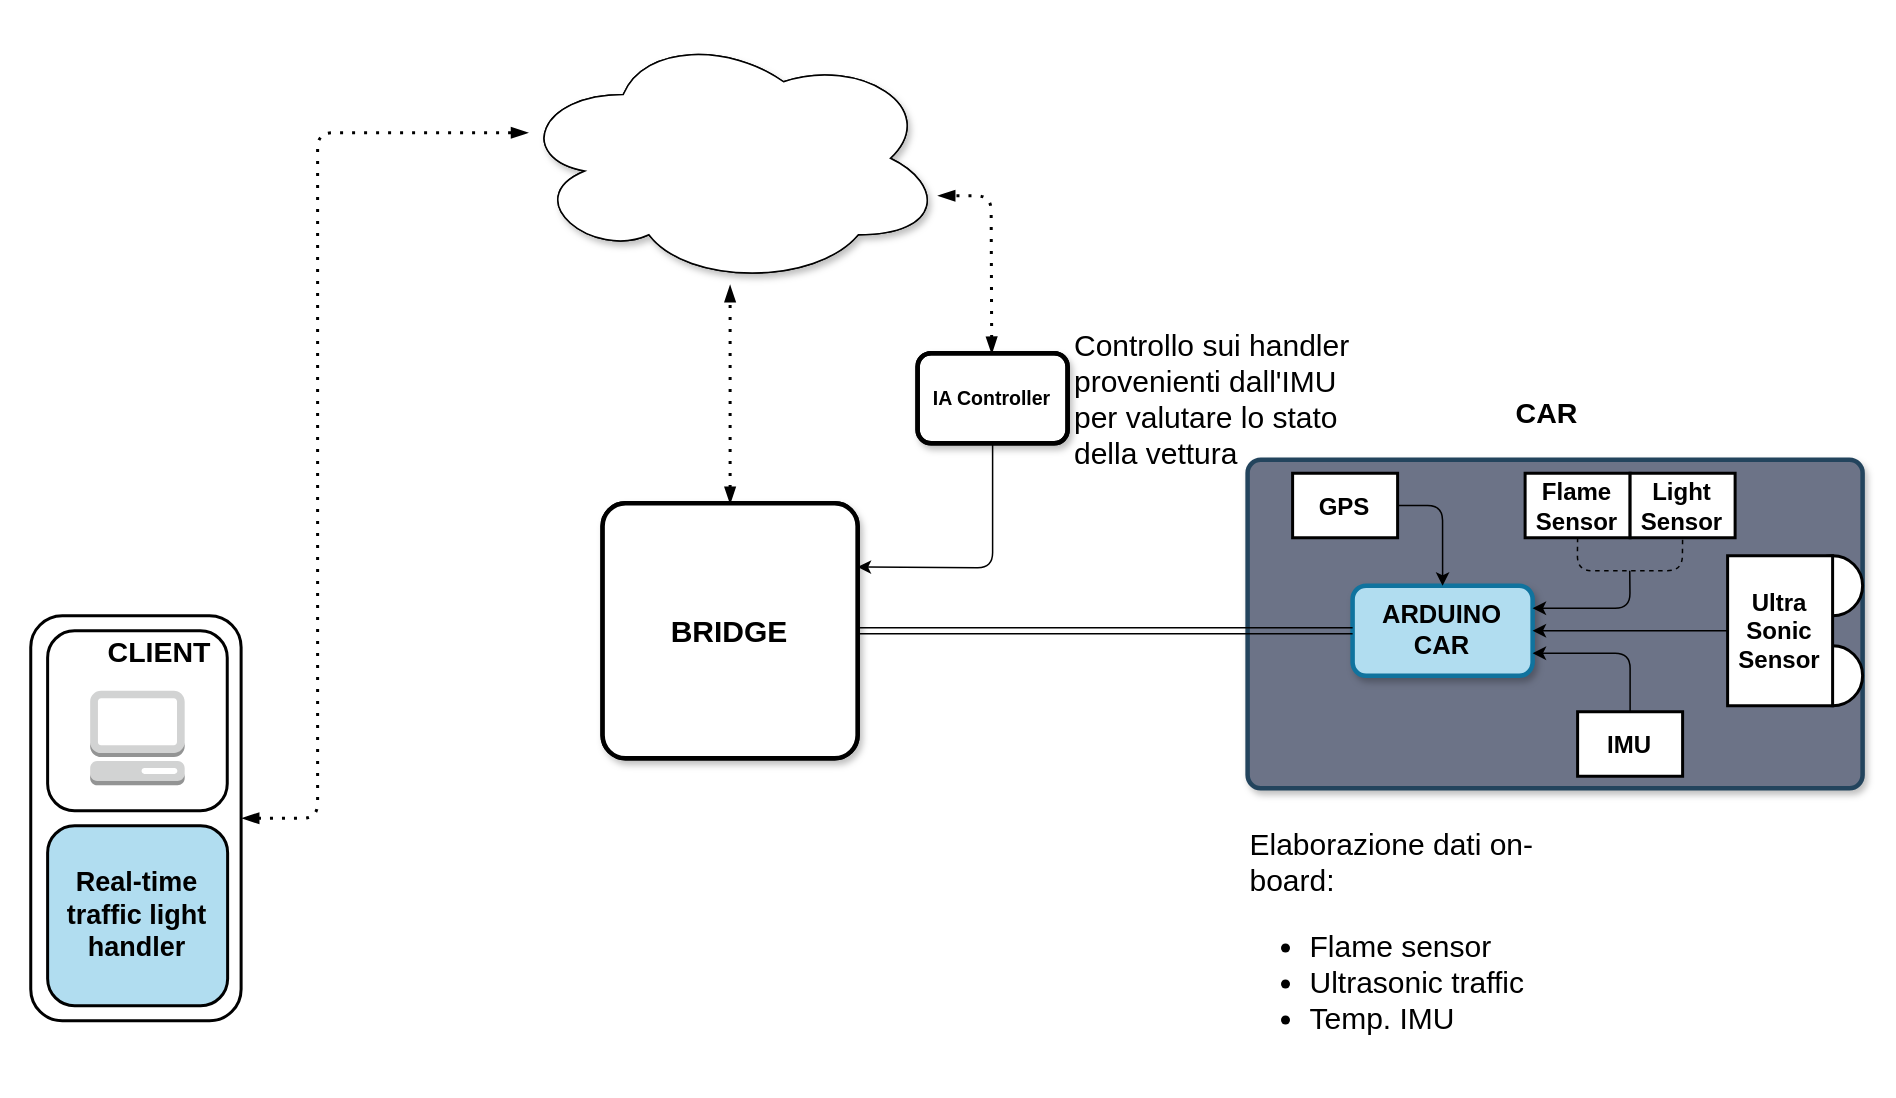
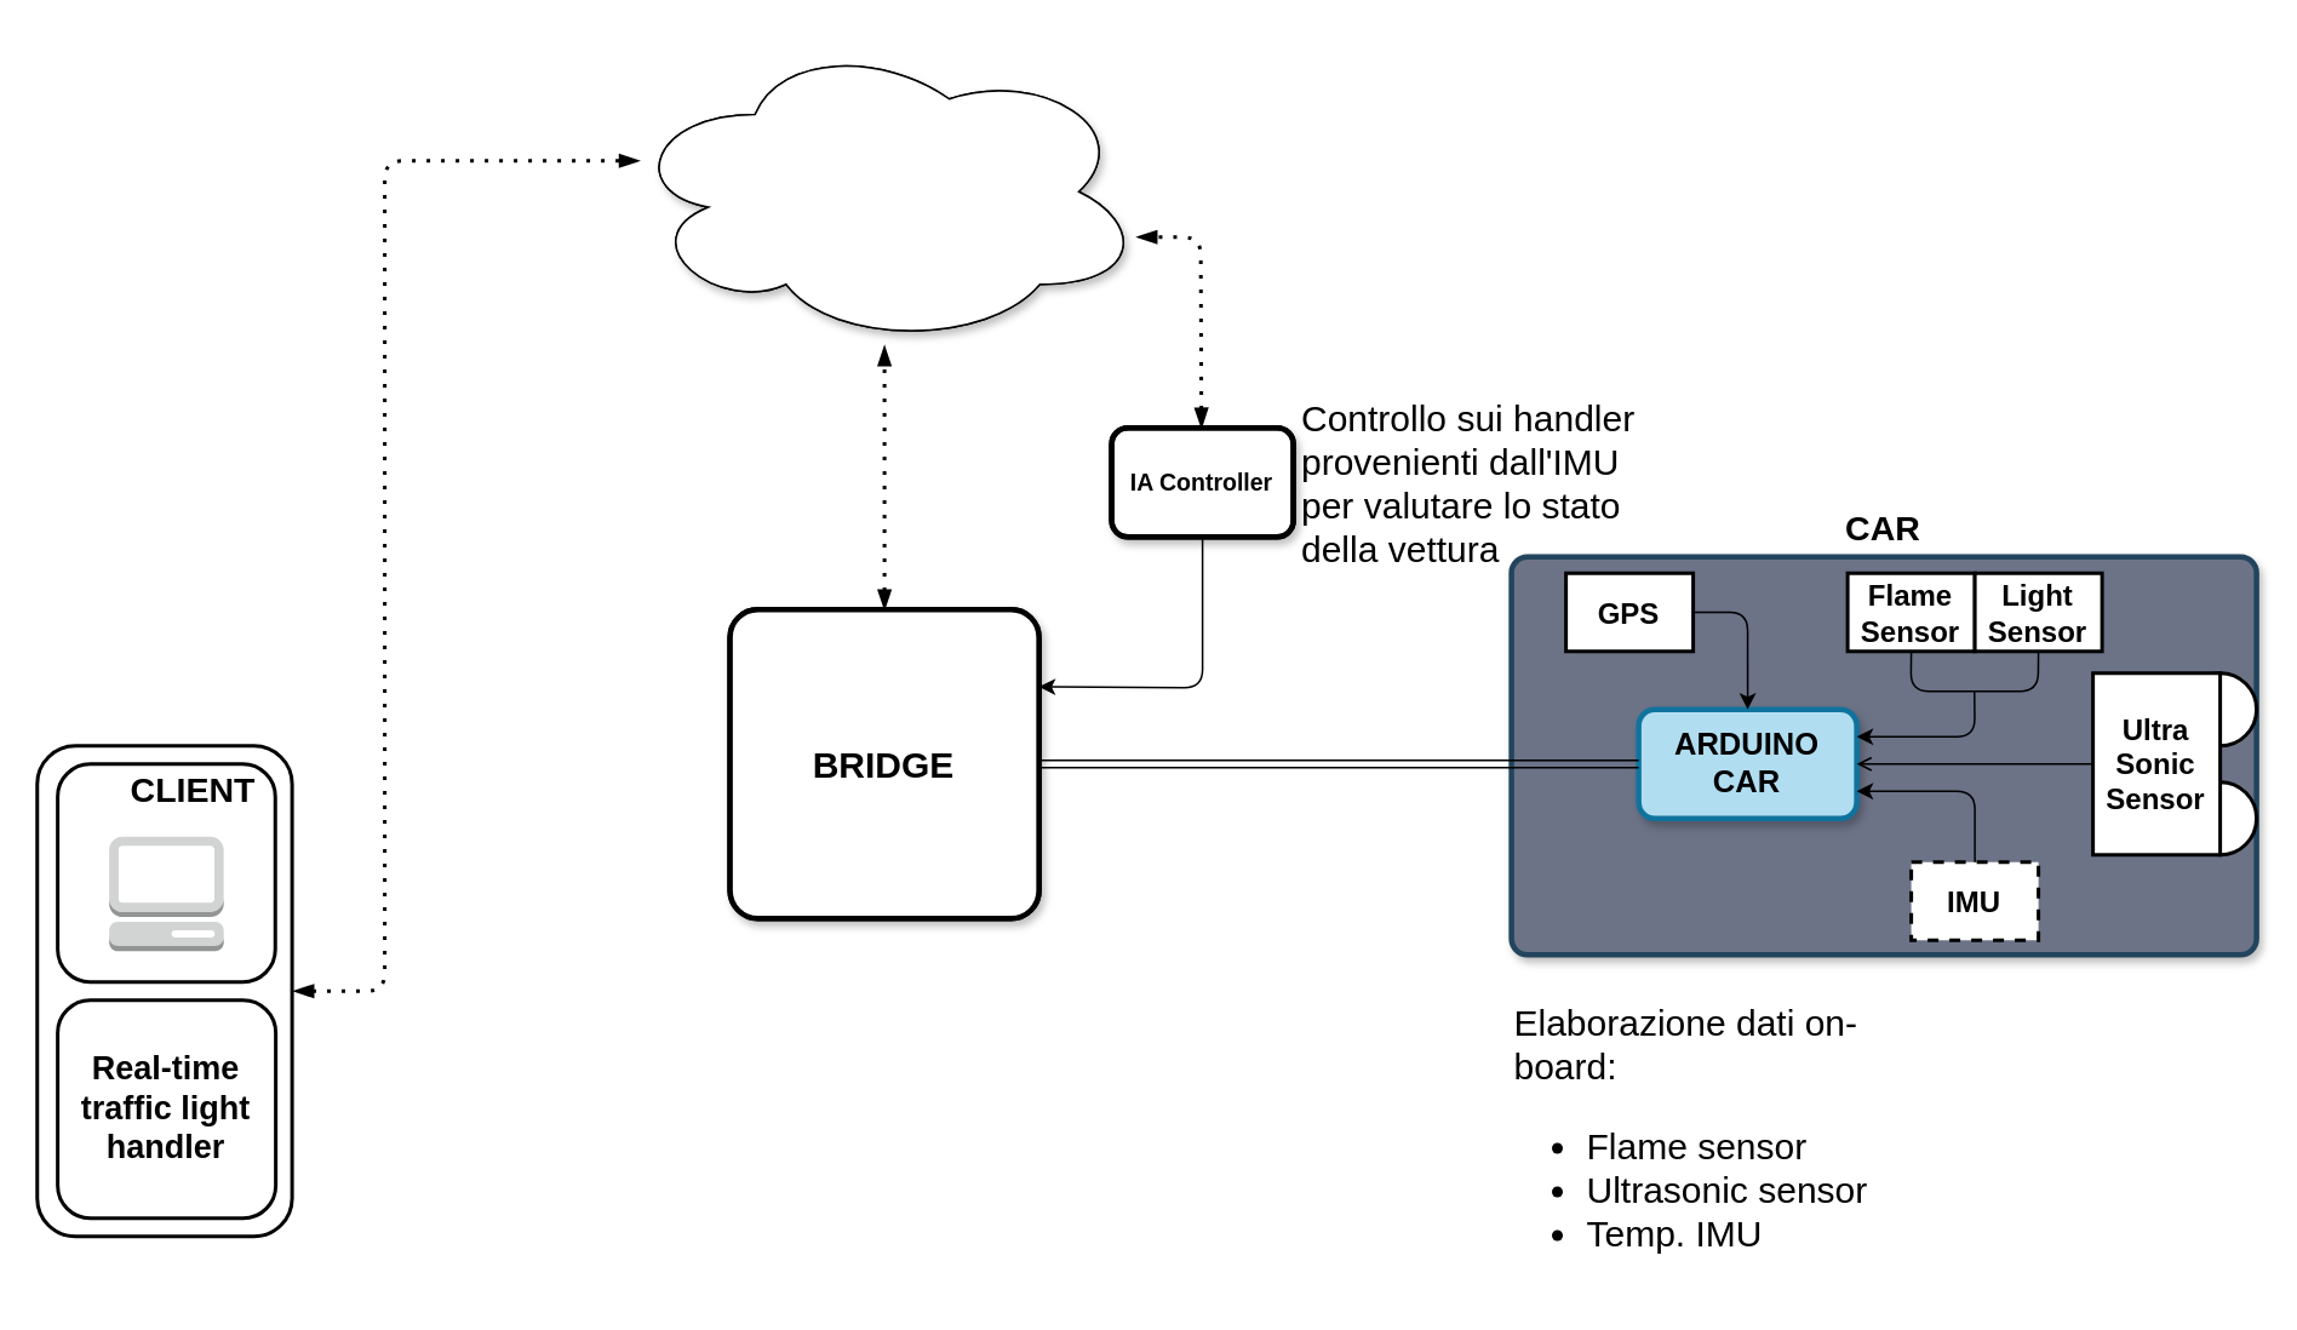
  <mxCell id="0" />
  <mxCell id="1" parent="0" />
  <mxCell id="2" value="&lt;font style=&quot;font-size: 13px&quot;&gt;&lt;b&gt;&lt;br&gt;&lt;/b&gt;&lt;/font&gt;" style="rounded=1;whiteSpace=wrap;html=1;strokeWidth=3;gradientColor=none;shadow=1;" parent="1" vertex="1"><mxGeometry x="611.24" y="235" width="100" height="60" as="geometry" /></mxCell>
  <mxCell id="3" value="" style="rounded=1;whiteSpace=wrap;html=1;strokeWidth=2;" parent="1" vertex="1"><mxGeometry x="20" y="410" width="140.24" height="270" as="geometry" /></mxCell>
  <mxCell id="4" value="" style="rounded=1;whiteSpace=wrap;html=1;strokeWidth=2;gradientColor=none;" parent="1" vertex="1"><mxGeometry x="31.25" y="420" width="119.75" height="120" as="geometry" /></mxCell>
  <mxCell id="5" value="" style="rounded=1;whiteSpace=wrap;html=1;strokeWidth=3;strokeColor=#23445d;arcSize=4;shadow=1;sketch=0;perimeterSpacing=0;curveFitting=2.95;zigzagOffset=2;treeMoving=0;treeFolding=0;fillColor=#6C7387;" parent="1" vertex="1"><mxGeometry x="831.24" y="306" width="410" height="219" as="geometry" /></mxCell>
  <mxCell id="6" value="&lt;font style=&quot;font-size: 17px&quot;&gt;&lt;b&gt;ARDUINO CAR&lt;/b&gt;&lt;/font&gt;" style="rounded=1;whiteSpace=wrap;html=1;strokeWidth=3;fillColor=#b1ddf0;strokeColor=#10739e;shadow=1;" parent="1" vertex="1"><mxGeometry x="901.24" y="390" width="120" height="60" as="geometry" /></mxCell>
  <mxCell id="7" value="&lt;font style=&quot;font-size: 20px&quot;&gt;&lt;b&gt;BRIDGE&lt;/b&gt;&lt;/font&gt;" style="whiteSpace=wrap;html=1;aspect=fixed;strokeWidth=3;rounded=1;arcSize=9;" parent="1" vertex="1"><mxGeometry x="401.24" y="335" width="170" height="170" as="geometry" /></mxCell>
  <mxCell id="8" value="" style="shape=link;html=1;exitX=1;exitY=0.5;exitDx=0;exitDy=0;entryX=0;entryY=0.5;entryDx=0;entryDy=0;" parent="1" source="7" target="6" edge="1"><mxGeometry width="100" relative="1" as="geometry"><mxPoint x="861.24" y="290" as="sourcePoint" /><mxPoint x="961.24" y="290" as="targetPoint" /></mxGeometry></mxCell>
  <mxCell id="9" value="" style="endArrow=blockThin;dashed=1;html=1;dashPattern=1 3;strokeWidth=2;shadow=0;exitX=0.5;exitY=0;exitDx=0;exitDy=0;endFill=1;startArrow=blockThin;startFill=1;" parent="1" source="7" target="10" edge="1"><mxGeometry width="50" height="50" relative="1" as="geometry"><mxPoint x="841.24" y="450" as="sourcePoint" /><mxPoint x="891.24" y="400" as="targetPoint" /></mxGeometry></mxCell>
  <mxCell id="10" value="" style="ellipse;shape=cloud;whiteSpace=wrap;html=1;" parent="1" vertex="1"><mxGeometry x="343.74" y="20" width="285" height="170" as="geometry" /></mxCell>
  <mxCell id="11" value="" style="outlineConnect=0;dashed=0;verticalLabelPosition=bottom;verticalAlign=top;align=center;html=1;shape=mxgraph.aws3.management_console;fillColor=#D2D3D3;gradientColor=none;strokeWidth=3;" parent="1" vertex="1"><mxGeometry x="59.62" y="460" width="63" height="63" as="geometry" /></mxCell>
  <mxCell id="12" value="" style="endArrow=blockThin;dashed=1;html=1;dashPattern=1 3;strokeWidth=2;shadow=0;endFill=1;startArrow=blockThin;startFill=1;exitX=1;exitY=0.5;exitDx=0;exitDy=0;" parent="1" edge="1"><mxGeometry width="50" height="50" relative="1" as="geometry"><mxPoint x="161.24" y="545" as="sourcePoint" /><mxPoint x="351.24" y="88" as="targetPoint" /><Array as="points"><mxPoint x="211.24" y="545" /><mxPoint x="211.24" y="88" /></Array></mxGeometry></mxCell>
  <mxCell id="13" value="" style="endArrow=blockThin;dashed=1;html=1;dashPattern=1 3;strokeWidth=2;shadow=0;exitX=0.5;exitY=0;exitDx=0;exitDy=0;endFill=1;startArrow=blockThin;startFill=1;" parent="1" edge="1"><mxGeometry width="50" height="50" relative="1" as="geometry"><mxPoint x="660.65" y="235" as="sourcePoint" /><mxPoint x="625.24" y="130" as="targetPoint" /><Array as="points"><mxPoint x="660.24" y="130" /></Array></mxGeometry></mxCell>
  <mxCell id="14" value="&lt;font style=&quot;font-size: 13px&quot;&gt;&lt;b&gt;IA Controller&lt;/b&gt;&lt;/font&gt;" style="rounded=1;whiteSpace=wrap;html=1;strokeWidth=3;fillColor=none;gradientColor=none;" parent="1" vertex="1"><mxGeometry x="611.24" y="235" width="100" height="60" as="geometry" /></mxCell>
  <mxCell id="15" value="" style="endArrow=classic;html=1;shadow=0;entryX=1;entryY=0.25;entryDx=0;entryDy=0;exitX=0.5;exitY=1;exitDx=0;exitDy=0;" parent="1" source="14" target="7" edge="1"><mxGeometry width="50" height="50" relative="1" as="geometry"><mxPoint x="1016.24" y="45" as="sourcePoint" /><mxPoint x="703.74" y="-40" as="targetPoint" /><Array as="points"><mxPoint x="661.24" y="378" /></Array></mxGeometry></mxCell>
  <mxCell id="16" value="&lt;font style=&quot;font-size: 20px&quot;&gt;&lt;b&gt;BRIDGE&lt;/b&gt;&lt;/font&gt;" style="whiteSpace=wrap;html=1;aspect=fixed;strokeWidth=3;rounded=1;arcSize=9;shadow=1;" parent="1" vertex="1"><mxGeometry x="401.24" y="335" width="170" height="170" as="geometry" /></mxCell>
  <mxCell id="17" value="" style="ellipse;shape=cloud;whiteSpace=wrap;html=1;shadow=1;" parent="1" vertex="1"><mxGeometry x="343.74" y="20" width="285" height="170" as="geometry" /></mxCell>
- <mxCell id="18" value="&lt;font style=&quot;font-size: 19px&quot;&gt;&lt;b&gt;CAR&lt;/b&gt;&lt;/font&gt;" style="text;html=1;strokeColor=none;fillColor=none;align=center;verticalAlign=middle;whiteSpace=wrap;rounded=0;" parent="1" vertex="1"><mxGeometry x="991.24" y="261" width="80" height="30" as="geometry" /></mxCell>
+ <mxCell id="18" value="&lt;font style=&quot;font-size: 19px&quot;&gt;&lt;b&gt;CAR&lt;/b&gt;&lt;/font&gt;" style="text;html=1;strokeColor=none;fillColor=none;align=center;verticalAlign=middle;whiteSpace=wrap;rounded=0;" parent="1" vertex="1"><mxGeometry x="996.24" y="276" width="80" height="30" as="geometry" /></mxCell>
  <mxCell id="19" value="&lt;b style=&quot;font-size: 16px&quot;&gt;Flame&lt;br&gt;Sensor&lt;/b&gt;" style="rounded=0;whiteSpace=wrap;html=1;strokeWidth=2;fillColor=#ffffff;gradientColor=none;" parent="1" vertex="1"><mxGeometry x="1016.24" y="315" width="70" height="43" as="geometry" /></mxCell>
- <mxCell id="20" value="&lt;b&gt;&lt;font style=&quot;font-size: 16px&quot;&gt;IMU&lt;/font&gt;&lt;/b&gt;" style="rounded=0;whiteSpace=wrap;html=1;strokeWidth=2;fillColor=#ffffff;gradientColor=none;" parent="1" vertex="1"><mxGeometry x="1051.24" y="474" width="70" height="43" as="geometry" /></mxCell>
+ <mxCell id="20" value="&lt;b&gt;&lt;font style=&quot;font-size: 16px&quot;&gt;IMU&lt;/font&gt;&lt;/b&gt;" style="rounded=0;whiteSpace=wrap;html=1;strokeWidth=2;fillColor=#ffffff;gradientColor=none;dashed=1;" parent="1" vertex="1"><mxGeometry x="1051.24" y="474" width="70" height="43" as="geometry" /></mxCell>
  <mxCell id="21" value="" style="endArrow=classic;html=1;entryX=1;entryY=0.25;entryDx=0;entryDy=0;" parent="1" target="6" edge="1"><mxGeometry width="50" height="50" relative="1" as="geometry"><mxPoint x="1086" y="380" as="sourcePoint" /><mxPoint x="751.24" y="420" as="targetPoint" /><Array as="points"><mxPoint x="1086.24" y="405" /></Array></mxGeometry></mxCell>
- <mxCell id="22" value="" style="endArrow=classic;html=1;entryX=1;entryY=0.5;entryDx=0;entryDy=0;" parent="1" source="26" target="6" edge="1"><mxGeometry width="50" height="50" relative="1" as="geometry"><mxPoint x="701.24" y="470" as="sourcePoint" /><mxPoint x="961.24" y="420" as="targetPoint" /></mxGeometry></mxCell>
+ <mxCell id="22" value="" style="endArrow=open;html=1;entryX=1;entryY=0.5;entryDx=0;entryDy=0;" parent="1" source="26" target="6" edge="1"><mxGeometry width="50" height="50" relative="1" as="geometry"><mxPoint x="701.24" y="470" as="sourcePoint" /><mxPoint x="961.24" y="420" as="targetPoint" /></mxGeometry></mxCell>
  <mxCell id="23" value="" style="endArrow=classic;html=1;exitX=0.5;exitY=0;exitDx=0;exitDy=0;entryX=1;entryY=0.75;entryDx=0;entryDy=0;" parent="1" source="20" target="6" edge="1"><mxGeometry width="50" height="50" relative="1" as="geometry"><mxPoint x="701.24" y="470" as="sourcePoint" /><mxPoint x="751.24" y="420" as="targetPoint" /><Array as="points"><mxPoint x="1086.24" y="435" /></Array></mxGeometry></mxCell>
  <mxCell id="24" value="" style="ellipse;whiteSpace=wrap;html=1;aspect=fixed;rounded=0;strokeWidth=2;fillColor=#ffffff;gradientColor=none;" parent="1" vertex="1"><mxGeometry x="1201.24" y="370" width="40" height="40" as="geometry" /></mxCell>
  <mxCell id="25" value="" style="ellipse;whiteSpace=wrap;html=1;aspect=fixed;rounded=0;strokeWidth=2;fillColor=#ffffff;gradientColor=none;" parent="1" vertex="1"><mxGeometry x="1201.24" y="430" width="40" height="40" as="geometry" /></mxCell>
  <mxCell id="26" value="&lt;b style=&quot;font-size: 16px&quot;&gt;Ultra&lt;br&gt;Sonic&lt;br&gt;Sensor&lt;/b&gt;" style="rounded=0;whiteSpace=wrap;html=1;strokeWidth=2;fillColor=#ffffff;gradientColor=none;" parent="1" vertex="1"><mxGeometry x="1151.24" y="370" width="70" height="100" as="geometry" /></mxCell>
  <mxCell id="27" value="&lt;b&gt;&lt;font style=&quot;font-size: 19px&quot;&gt;CLIENT&lt;/font&gt;&lt;/b&gt;" style="text;html=1;strokeColor=none;fillColor=none;align=center;verticalAlign=middle;whiteSpace=wrap;rounded=0;" parent="1" vertex="1"><mxGeometry x="86.12" y="425" width="40" height="20" as="geometry" /></mxCell>
- <mxCell id="28" value="&lt;font style=&quot;font-size: 18px&quot;&gt;&lt;b&gt;Real-time traffic light&lt;br&gt;&lt;/b&gt;&lt;b&gt;handler&lt;/b&gt;&lt;b&gt;&lt;br&gt;&lt;/b&gt;&lt;/font&gt;" style="rounded=1;whiteSpace=wrap;html=1;strokeWidth=2;fillColor=#b1ddf0;" parent="1" vertex="1"><mxGeometry x="31.25" y="550" width="120" height="120" as="geometry" /></mxCell>
+ <mxCell id="28" value="&lt;font style=&quot;font-size: 18px&quot;&gt;&lt;b&gt;Real-time traffic light&lt;br&gt;&lt;/b&gt;&lt;b&gt;handler&lt;/b&gt;&lt;b&gt;&lt;br&gt;&lt;/b&gt;&lt;/font&gt;" style="rounded=1;whiteSpace=wrap;html=1;strokeWidth=2;" parent="1" vertex="1"><mxGeometry x="31.25" y="550" width="120" height="120" as="geometry" /></mxCell>
  <mxCell id="29" value="&lt;font style=&quot;font-size: 20px&quot;&gt;Controllo sui handler provenienti dall'IMU per valutare lo stato della vettura&lt;/font&gt;" style="text;html=1;strokeColor=none;fillColor=none;align=left;verticalAlign=middle;whiteSpace=wrap;rounded=0;" parent="1" vertex="1"><mxGeometry x="714.24" y="215" width="200" height="100" as="geometry" /></mxCell>
- <mxCell id="30" value="&lt;font style=&quot;font-size: 20px&quot;&gt;Elaborazione dati on-board:&lt;br&gt;&lt;ul&gt;&lt;li&gt;&lt;font style=&quot;font-size: 20px&quot;&gt;Flame sensor&lt;/font&gt;&lt;/li&gt;&lt;li&gt;&lt;font style=&quot;font-size: 20px&quot;&gt;Ultrasonic traffic&lt;/font&gt;&lt;/li&gt;&lt;li&gt;&lt;font style=&quot;font-size: 20px&quot;&gt;Temp. IMU&lt;/font&gt;&lt;/li&gt;&lt;/ul&gt;&lt;/font&gt;" style="text;html=1;strokeColor=none;fillColor=none;align=left;verticalAlign=middle;whiteSpace=wrap;rounded=0;" parent="1" vertex="1"><mxGeometry x="831.24" y="550" width="200" height="160" as="geometry" /></mxCell>
+ <mxCell id="30" value="&lt;font style=&quot;font-size: 20px&quot;&gt;Elaborazione dati on-board:&lt;br&gt;&lt;ul&gt;&lt;li&gt;&lt;font style=&quot;font-size: 20px&quot;&gt;Flame sensor&lt;/font&gt;&lt;/li&gt;&lt;li&gt;&lt;font style=&quot;font-size: 20px&quot;&gt;Ultrasonic sensor&lt;/font&gt;&lt;/li&gt;&lt;li&gt;&lt;font style=&quot;font-size: 20px&quot;&gt;Temp. IMU&lt;/font&gt;&lt;/li&gt;&lt;/ul&gt;&lt;/font&gt;" style="text;html=1;strokeColor=none;fillColor=none;align=left;verticalAlign=middle;whiteSpace=wrap;rounded=0;" parent="1" vertex="1"><mxGeometry x="831.24" y="550" width="200" height="160" as="geometry" /></mxCell>
  <mxCell id="31" style="edgeStyle=orthogonalEdgeStyle;rounded=1;orthogonalLoop=1;jettySize=auto;html=1;exitX=1;exitY=0.5;exitDx=0;exitDy=0;entryX=0.5;entryY=0;entryDx=0;entryDy=0;" parent="1" source="32" target="6" edge="1"><mxGeometry relative="1" as="geometry" /></mxCell>
  <mxCell id="32" value="&lt;span style=&quot;font-size: 16px&quot;&gt;&lt;b&gt;GPS&lt;/b&gt;&lt;/span&gt;" style="rounded=0;whiteSpace=wrap;html=1;strokeWidth=2;fillColor=#ffffff;gradientColor=none;" parent="1" vertex="1"><mxGeometry x="861.24" y="315" width="70" height="43" as="geometry" /></mxCell>
  <mxCell id="33" value="&lt;b style=&quot;font-size: 16px&quot;&gt;Light&lt;br&gt;Sensor&lt;/b&gt;" style="rounded=0;whiteSpace=wrap;html=1;strokeWidth=2;fillColor=#ffffff;gradientColor=none;" parent="1" vertex="1"><mxGeometry x="1086.24" y="315" width="70" height="43" as="geometry" /></mxCell>
- <mxCell id="34" value="" style="endArrow=none;html=1;entryX=0.5;entryY=1;entryDx=0;entryDy=0;exitX=0.5;exitY=1;exitDx=0;exitDy=0;dashed=1;" parent="1" source="19" target="33" edge="1"><mxGeometry width="50" height="50" relative="1" as="geometry"><mxPoint x="1050" y="370" as="sourcePoint" /><mxPoint x="670" y="380" as="targetPoint" /><Array as="points"><mxPoint x="1051" y="380" /><mxPoint x="1121" y="380" /></Array></mxGeometry></mxCell>
+ <mxCell id="34" value="" style="endArrow=none;html=1;entryX=0.5;entryY=1;entryDx=0;entryDy=0;exitX=0.5;exitY=1;exitDx=0;exitDy=0;" parent="1" source="19" target="33" edge="1"><mxGeometry width="50" height="50" relative="1" as="geometry"><mxPoint x="1050" y="370" as="sourcePoint" /><mxPoint x="670" y="380" as="targetPoint" /><Array as="points"><mxPoint x="1051" y="380" /><mxPoint x="1121" y="380" /></Array></mxGeometry></mxCell>
